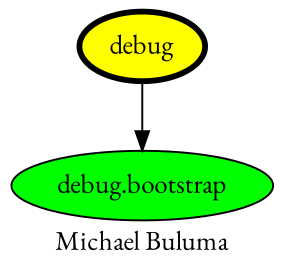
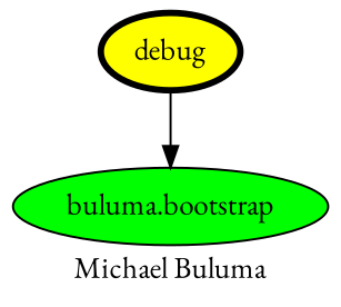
  digraph {
    label="Michael Buluma"
    fontname="EB Garamond"
    node [style=filled fontname="EB Garamond"]
    debug [fillcolor=yellow penwidth=3]
-   "buluma.bootstrap" [fillcolor=green label="debug.bootstrap"]
+   "buluma.bootstrap" [fillcolor=green]
    debug -> "buluma.bootstrap" [fontname="EB Garamond"]
  }
